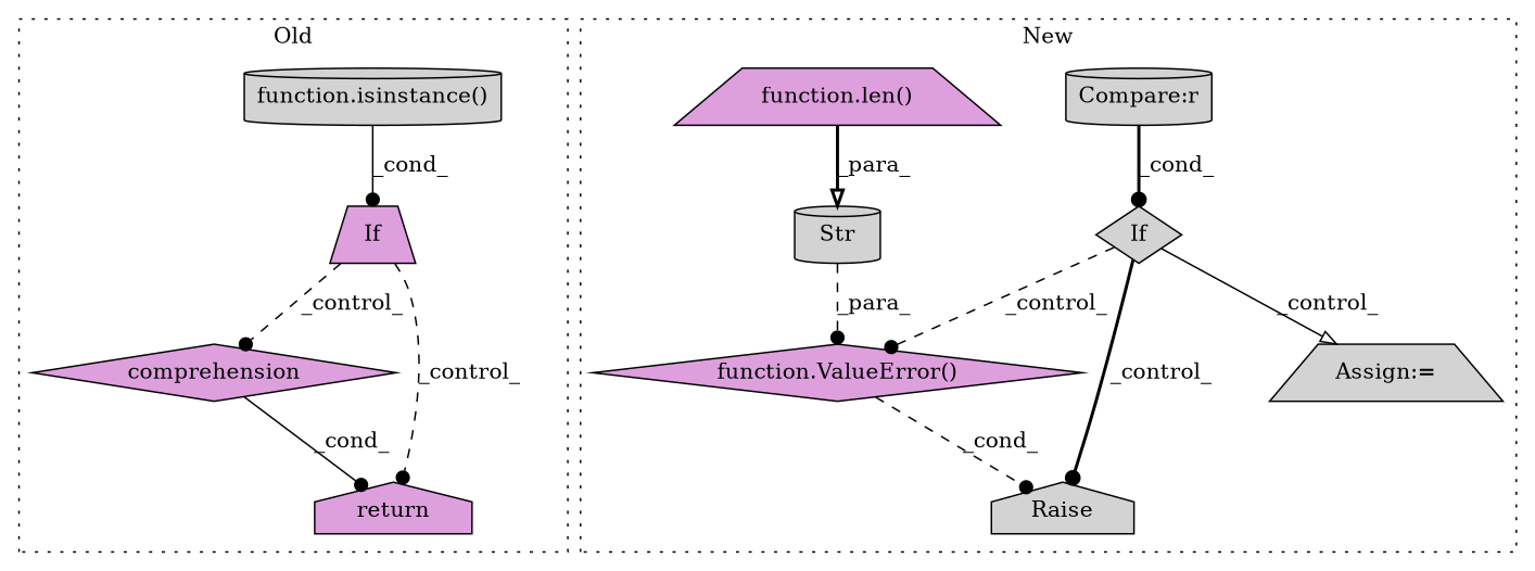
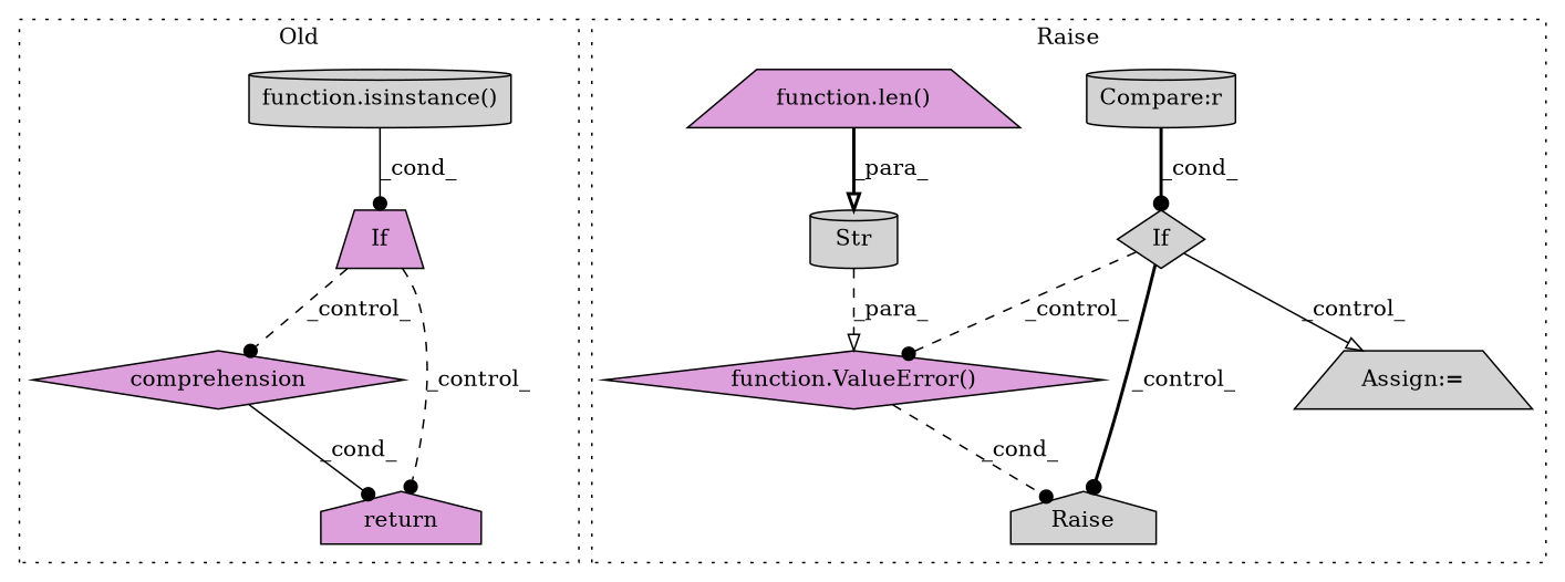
  digraph {
    node [a=75 fillcolor=lightgrey l=3 shape=cylinder style=filled]
    edge [arrowhead=dot style=dashed]
    n1 [l="11,1" label="function.isinstance()" s="1841,1867"]
    n2 [a=96 fillcolor=plum label=If s=1838 shape=trapezium]
    n3 [a=45 fillcolor=plum label=comprehension s=1924 shape=diamond]
    n4 [a=93 fillcolor=plum l=7 label=return s=1909 shape=house]
    n5 [fillcolor=plum l="11,1" label="function.ValueError()" s="2315,2415" shape=diamond]
    n6 [a=91 l=6 label=Raise s=2309 shape=house]
    n7 [a=66 l=89 label=Str s=2326]
    n8 [a=96 label=If s=2235 shape=diamond]
    n9 [a=40 l=57 label="Compare:r" s=2238]
    n10 [a=68 label="Assign:=" s=2433 shape=trapezium]
    n11 [fillcolor=plum l="4,1" label="function.len()" s="2238,2290" shape=trapezium]
    subgraph cluster_1 {
      label=Old
      style=dotted
      n1
      n2
      n3
      n4
    }
    subgraph cluster_2 {
-     label=New
+     label=Raise
      style=dotted
      n5
      n6
      n7
      n8
      n9
      n10
      n11
    }
    n1 -> n2 [label=_cond_ style=solid]
    n2 -> n3 [label=_control_]
    n2 -> n4 [label=_control_]
    n3 -> n4 [label=_cond_ style=solid]
    n5 -> n6 [label=_cond_]
-   n7 -> n5 [label=_para_]
+   n7 -> n5 [arrowhead=onormal label=_para_]
    n8 -> n5 [label=_control_]
    n8 -> n6 [label=_control_ style=bold]
    n8 -> n10 [arrowhead=onormal label=_control_ style=solid]
    n9 -> n8 [label=_cond_ style=bold]
    n11 -> n7 [arrowhead=onormal label=_para_ style=bold]
  }
